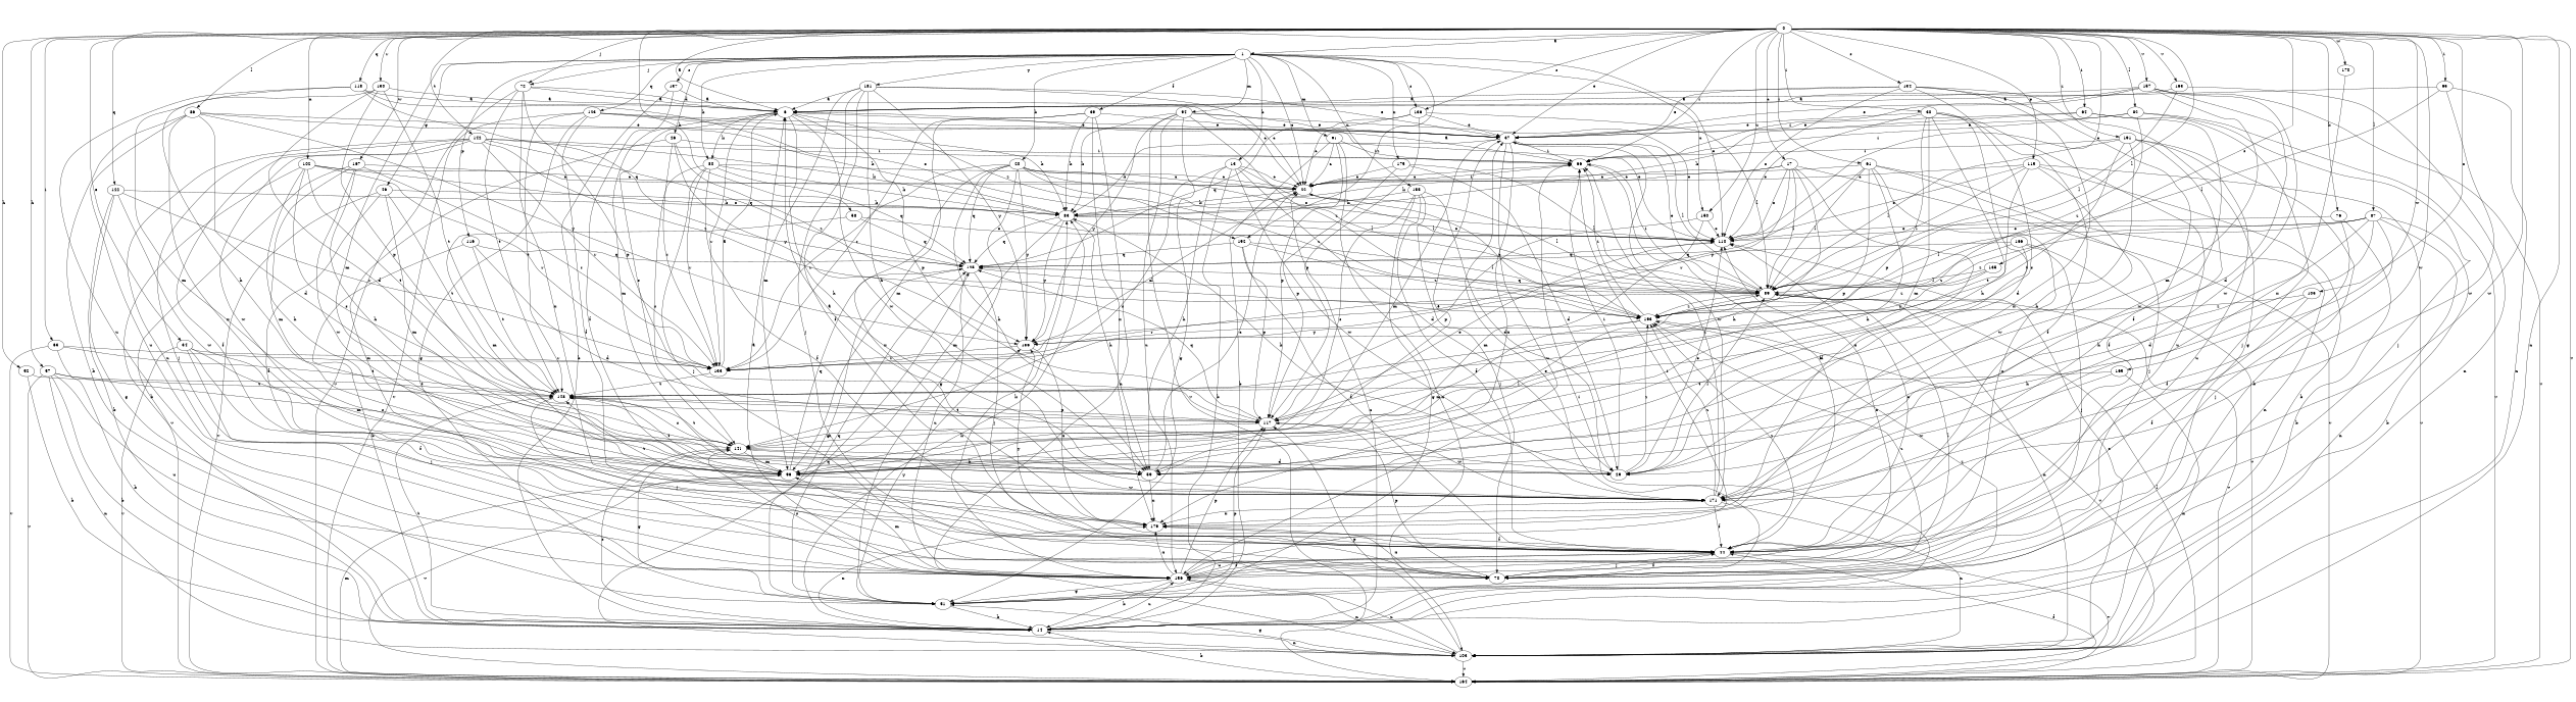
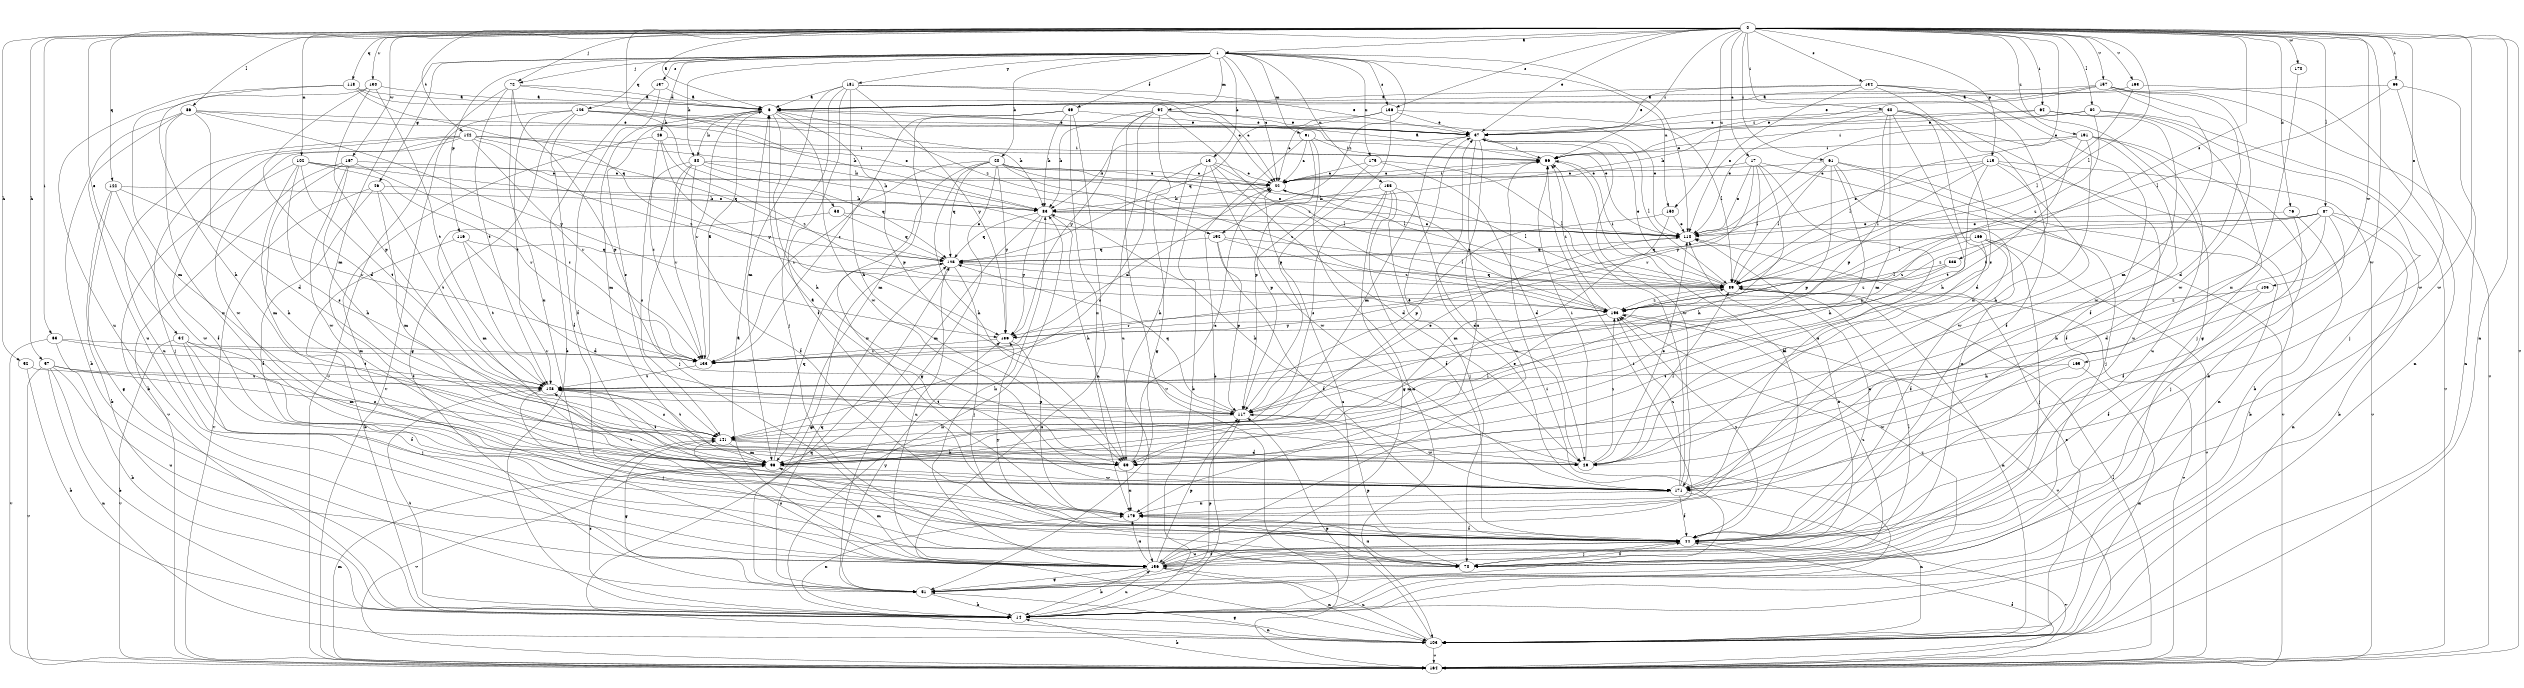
  strict digraph {
    0
    1
    6
    17
    34
    37
    52
    57
    58
    n10 [label=30]
    61
    63
    64
    65
    66
    72
    76
    82
    86
    87
    89
    102
    103
    105
    110
    115
    118
    122
    130
    134
-   135
+   135 [label=535]
    136
    142
    150
    157
    163
    164
    165
    167
    170
    171
    191
    44
    n44 [label=20]
    13
    22
    26
    39
    46
    80
    91
    94
    96
    116
    123
    137
    155
    175
    181
    192
    59
    117
    133
    141
    179
    n66 [label=83]
    n67 [label=70]
    156
    14
    148
    125
    29
    186
    193
    51
    166
    0 -> 1 [label=a]
    0 -> 6 [label=a]
    0 -> 17 [label=c]
    0 -> 34 [label=e]
    0 -> 37 [label=e]
    0 -> 52 [label=h]
    0 -> 57 [label=h]
    0 -> 58 [label=h]
    0 -> n10 [label=i]
    0 -> 61 [label=i]
    0 -> 63 [label=i]
    0 -> 64 [label=i]
    0 -> 65 [label=i]
    0 -> 66 [label=i]
    0 -> 72 [label=j]
    0 -> 76 [label=k]
    0 -> 82 [label=l]
    0 -> 86 [label=l]
    0 -> 87 [label=l]
    0 -> 89 [label=l]
    0 -> 102 [label=n]
    0 -> 103 [label=n]
    0 -> 105 [label=o]
    0 -> 110 [label=o]
    0 -> 115 [label=p]
    0 -> 118 [label=q]
    0 -> 122 [label=q]
    0 -> 130 [label=r]
    0 -> 134 [label=s]
    0 -> 135 [label=s]
    0 -> 136 [label=s]
    0 -> 142 [label=t]
    0 -> 150 [label=u]
    0 -> 157 [label=v]
    0 -> 163 [label=v]
    0 -> 164 [label=v]
    0 -> 165 [label=w]
    0 -> 167 [label=w]
    0 -> 170 [label=w]
    0 -> 171 [label=w]
    0 -> 191 [label=z]
    0 -> 44 [label=w]
    1 -> 72 [label=j]
    1 -> 110 [label=o]
    1 -> 136 [label=s]
    1 -> 150 [label=u]
    1 -> n44 [label=b]
    1 -> 13 [label=b]
    1 -> 22 [label=c]
    1 -> 26 [label=d]
    1 -> 39 [label=f]
    1 -> 46 [label=g]
    1 -> 80 [label=k]
    1 -> 91 [label=m]
    1 -> 94 [label=m]
    1 -> 96 [label=m]
    1 -> 116 [label=p]
    1 -> 123 [label=q]
    1 -> 137 [label=s]
    1 -> 155 [label=u]
    1 -> 175 [label=x]
    1 -> 181 [label=y]
    1 -> 192 [label=z]
    6 -> 37 [label=e]
    6 -> 171 [label=w]
    6 -> 80 [label=k]
    6 -> 96 [label=m]
    6 -> 192 [label=z]
    6 -> 59 [label=h]
    6 -> 117 [label=p]
    6 -> 133 [label=r]
    6 -> 141 [label=s]
    17 -> 89 [label=l]
    17 -> 110 [label=o]
    17 -> 164 [label=v]
    17 -> 22 [label=c]
    17 -> 59 [label=h]
    17 -> 133 [label=r]
    17 -> 179 [label=x]
-   17 -> n66 [label=k]
    34 -> 164 [label=v]
    34 -> 44 [label=f]
    34 -> 96 [label=m]
    34 -> 133 [label=r]
    34 -> n67 [label=j]
    37 -> 66 [label=i]
    37 -> 89 [label=l]
    37 -> 171 [label=w]
    37 -> 96 [label=m]
    37 -> 179 [label=x]
    37 -> n66 [label=k]
    37 -> 156 [label=u]
    52 -> 14 [label=b]
    52 -> 148 [label=t]
    57 -> 103 [label=n]
    57 -> 164 [label=v]
    57 -> 141 [label=s]
    57 -> 156 [label=u]
    57 -> 14 [label=b]
    57 -> 148 [label=t]
    58 -> 110 [label=o]
    58 -> 96 [label=m]
    58 -> 125 [label=q]
    n10 -> 37 [label=e]
    n10 -> 110 [label=o]
    n10 -> 44 [label=f]
    n10 -> 96 [label=m]
    n10 -> 59 [label=h]
    n10 -> 117 [label=p]
    n10 -> 156 [label=u]
    n10 -> 29 [label=d]
    61 -> 89 [label=l]
    61 -> 103 [label=n]
    61 -> 22 [label=c]
    61 -> 59 [label=h]
    61 -> 117 [label=p]
    61 -> n67 [label=j]
    61 -> 156 [label=u]
    61 -> 186 [label=y]
    63 -> 164 [label=v]
    63 -> 133 [label=r]
    63 -> 14 [label=b]
    63 -> 148 [label=t]
    64 -> 37 [label=e]
    64 -> 171 [label=w]
    64 -> n66 [label=k]
    64 -> n67 [label=j]
    65 -> 6 [label=a]
    65 -> 89 [label=l]
    65 -> 103 [label=n]
    65 -> 171 [label=w]
    66 -> 6 [label=a]
    66 -> 44 [label=f]
    66 -> 22 [label=c]
    72 -> 6 [label=a]
    72 -> 164 [label=v]
    72 -> 22 [label=c]
    72 -> 117 [label=p]
    72 -> 179 [label=x]
    72 -> 148 [label=t]
    76 -> 110 [label=o]
    76 -> 44 [label=f]
    76 -> 14 [label=b]
    82 -> 37 [label=e]
    82 -> 66 [label=i]
    82 -> 164 [label=v]
    82 -> n67 [label=j]
    82 -> 193 [label=z]
    86 -> 37 [label=e]
    86 -> 179 [label=x]
    86 -> n66 [label=k]
    86 -> 156 [label=u]
    86 -> 14 [label=b]
    86 -> 29 [label=d]
    86 -> 186 [label=y]
    87 -> 89 [label=l]
    87 -> 103 [label=n]
    87 -> 110 [label=o]
    87 -> 59 [label=h]
    87 -> n67 [label=j]
    87 -> 14 [label=b]
    87 -> 29 [label=d]
    87 -> 193 [label=z]
    89 -> 37 [label=e]
    89 -> 66 [label=i]
    89 -> 103 [label=n]
    89 -> 164 [label=v]
    89 -> 133 [label=r]
    89 -> 125 [label=q]
    89 -> 193 [label=z]
    102 -> 110 [label=o]
    102 -> 22 [label=c]
    102 -> 59 [label=h]
    102 -> 133 [label=r]
    102 -> 141 [label=s]
    102 -> 14 [label=b]
    102 -> 148 [label=t]
    103 -> 110 [label=o]
    103 -> 164 [label=v]
    103 -> 117 [label=p]
    103 -> n66 [label=k]
    103 -> 156 [label=u]
    103 -> 125 [label=q]
    103 -> 51 [label=g]
    105 -> 44 [label=f]
    105 -> 59 [label=h]
    105 -> 193 [label=z]
    110 -> 125 [label=q]
    115 -> 89 [label=l]
    115 -> 110 [label=o]
    115 -> 164 [label=v]
    115 -> 171 [label=w]
    115 -> 22 [label=c]
    115 -> 14 [label=b]
    115 -> 148 [label=t]
    118 -> 6 [label=a]
    118 -> 110 [label=o]
    118 -> 59 [label=h]
    118 -> 156 [label=u]
    118 -> 125 [label=q]
    122 -> 171 [label=w]
    122 -> 133 [label=r]
    122 -> n66 [label=k]
    122 -> 14 [label=b]
    122 -> 51 [label=g]
    130 -> 6 [label=a]
    130 -> 96 [label=m]
    130 -> 117 [label=p]
    130 -> 148 [label=t]
    130 -> 29 [label=d]
    134 -> 6 [label=a]
    134 -> 37 [label=e]
    134 -> 110 [label=o]
    134 -> 44 [label=f]
    134 -> 141 [label=s]
    134 -> 179 [label=x]
    134 -> 51 [label=g]
    135 -> 89 [label=l]
    135 -> 186 [label=y]
    135 -> 193 [label=z]
    136 -> 37 [label=e]
    136 -> 89 [label=l]
    136 -> 22 [label=c]
    136 -> 117 [label=p]
    136 -> 125 [label=q]
    142 -> 66 [label=i]
    142 -> 171 [label=w]
    142 -> 44 [label=f]
    142 -> 133 [label=r]
    142 -> n66 [label=k]
    142 -> n67 [label=j]
    142 -> 156 [label=u]
    142 -> 125 [label=q]
    142 -> 193 [label=z]
    150 -> 110 [label=o]
    150 -> 96 [label=m]
    150 -> 117 [label=p]
    157 -> 6 [label=a]
    157 -> 37 [label=e]
    157 -> 66 [label=i]
    157 -> 164 [label=v]
    157 -> 171 [label=w]
    157 -> 96 [label=m]
    157 -> 29 [label=d]
    163 -> 6 [label=a]
    163 -> 89 [label=l]
    163 -> 103 [label=n]
    164 -> 89 [label=l]
    164 -> 44 [label=f]
    164 -> 96 [label=m]
    164 -> 14 [label=b]
    165 -> 103 [label=n]
    165 -> 171 [label=w]
    165 -> 148 [label=t]
    167 -> 164 [label=v]
    167 -> 171 [label=w]
    167 -> 22 [label=c]
    167 -> 96 [label=m]
    167 -> 59 [label=h]
    167 -> 133 [label=r]
    170 -> 179 [label=x]
    171 -> 6 [label=a]
    171 -> 66 [label=i]
    171 -> 103 [label=n]
    171 -> 44 [label=f]
    171 -> 179 [label=x]
    171 -> 148 [label=t]
    171 -> 193 [label=z]
    191 -> 66 [label=i]
    191 -> 89 [label=l]
    191 -> 44 [label=f]
    191 -> 59 [label=h]
    191 -> 156 [label=u]
    191 -> 14 [label=b]
    191 -> 148 [label=t]
    44 -> 110 [label=o]
    44 -> 164 [label=v]
    44 -> n67 [label=j]
    44 -> 156 [label=u]
    44 -> 186 [label=y]
    44 -> 193 [label=z]
    n44 -> 89 [label=l]
    n44 -> 110 [label=o]
    n44 -> 22 [label=c]
    n44 -> 59 [label=h]
    n44 -> 133 [label=r]
    n44 -> 179 [label=x]
    n44 -> 125 [label=q]
    n44 -> 186 [label=y]
    n44 -> 193 [label=z]
    n44 -> 51 [label=g]
    13 -> 89 [label=l]
    13 -> 171 [label=w]
    13 -> 22 [label=c]
    13 -> 59 [label=h]
    13 -> 141 [label=s]
    13 -> 14 [label=b]
    13 -> 29 [label=d]
    22 -> 66 [label=i]
    22 -> 89 [label=l]
    22 -> n66 [label=k]
    26 -> 66 [label=i]
    26 -> 133 [label=r]
    26 -> 156 [label=u]
    26 -> 186 [label=y]
    26 -> 193 [label=z]
    39 -> 37 [label=e]
    39 -> 103 [label=n]
    39 -> 96 [label=m]
    39 -> 133 [label=r]
    39 -> 179 [label=x]
    39 -> n66 [label=k]
    46 -> 164 [label=v]
    46 -> 44 [label=f]
    46 -> 96 [label=m]
    46 -> n66 [label=k]
    46 -> 148 [label=t]
    80 -> 44 [label=f]
    80 -> 22 [label=c]
    80 -> 133 [label=r]
    80 -> 141 [label=s]
    80 -> n66 [label=k]
    80 -> n67 [label=j]
    80 -> 125 [label=q]
    91 -> 66 [label=i]
    91 -> 103 [label=n]
    91 -> 22 [label=c]
    91 -> 117 [label=p]
    91 -> 14 [label=b]
    94 -> 37 [label=e]
    94 -> 110 [label=o]
    94 -> 164 [label=v]
    94 -> n66 [label=k]
    94 -> 156 [label=u]
    94 -> 186 [label=y]
    94 -> 193 [label=z]
    94 -> 51 [label=g]
    96 -> 37 [label=e]
    96 -> 89 [label=l]
    96 -> 164 [label=v]
    96 -> 171 [label=w]
    96 -> 148 [label=t]
    96 -> 125 [label=q]
    116 -> 14 [label=b]
    116 -> 148 [label=t]
    116 -> 125 [label=q]
    116 -> 29 [label=d]
    123 -> 37 [label=e]
    123 -> 110 [label=o]
    123 -> 164 [label=v]
    123 -> 44 [label=f]
    123 -> n66 [label=k]
    123 -> 148 [label=t]
    123 -> 51 [label=g]
    137 -> 6 [label=a]
    137 -> 44 [label=f]
    137 -> 14 [label=b]
    155 -> 44 [label=f]
    155 -> 141 [label=s]
    155 -> n66 [label=k]
    155 -> n67 [label=j]
    155 -> 29 [label=d]
    155 -> 51 [label=g]
    175 -> 89 [label=l]
    175 -> 22 [label=c]
    175 -> 117 [label=p]
    175 -> 29 [label=d]
    181 -> 6 [label=a]
    181 -> 37 [label=e]
    181 -> 44 [label=f]
    181 -> 22 [label=c]
    181 -> 96 [label=m]
    181 -> 59 [label=h]
    181 -> n67 [label=j]
    181 -> 186 [label=y]
    192 -> 89 [label=l]
    192 -> 44 [label=f]
    192 -> 117 [label=p]
    192 -> 125 [label=q]
    192 -> 193 [label=z]
    59 -> 22 [label=c]
    59 -> 179 [label=x]
    117 -> 110 [label=o]
    117 -> 171 [label=w]
    117 -> 141 [label=s]
    117 -> 148 [label=t]
    117 -> 125 [label=q]
    133 -> 6 [label=a]
    133 -> 22 [label=c]
    133 -> 148 [label=t]
    141 -> 96 [label=m]
    141 -> 59 [label=h]
    141 -> 148 [label=t]
    141 -> 29 [label=d]
    141 -> 51 [label=g]
    179 -> 44 [label=f]
    n66 -> 110 [label=o]
    n66 -> 96 [label=m]
    n66 -> 59 [label=h]
    n66 -> 125 [label=q]
    n66 -> 186 [label=y]
    n67 -> 44 [label=f]
    n67 -> 117 [label=p]
    n67 -> 179 [label=x]
    n67 -> 193 [label=z]
    156 -> 6 [label=a]
    156 -> 66 [label=i]
    156 -> 89 [label=l]
    156 -> 103 [label=n]
    156 -> 110 [label=o]
    156 -> 44 [label=f]
    156 -> 96 [label=m]
    156 -> 117 [label=p]
    156 -> 141 [label=s]
    156 -> 179 [label=x]
    156 -> n66 [label=k]
    156 -> 14 [label=b]
    156 -> 51 [label=g]
    14 -> 66 [label=i]
    14 -> 103 [label=n]
    14 -> 22 [label=c]
    14 -> 141 [label=s]
    14 -> 179 [label=x]
    14 -> 156 [label=u]
    14 -> 148 [label=t]
    148 -> 117 [label=p]
    148 -> 141 [label=s]
    148 -> n67 [label=j]
    125 -> 89 [label=l]
    125 -> n67 [label=j]
    125 -> 156 [label=u]
    125 -> 51 [label=g]
    29 -> 66 [label=i]
    29 -> 89 [label=l]
    29 -> 110 [label=o]
    29 -> n66 [label=k]
    29 -> 193 [label=z]
    186 -> 133 [label=r]
    186 -> 179 [label=x]
    193 -> 66 [label=i]
    193 -> 164 [label=v]
    193 -> 22 [label=c]
    193 -> 96 [label=m]
    193 -> 186 [label=y]
    51 -> 37 [label=e]
    51 -> 117 [label=p]
    51 -> 14 [label=b]
    51 -> 125 [label=q]
    51 -> 186 [label=y]
    51 -> 193 [label=z]
    166 -> 164 [label=v]
+   166 -> 44 [label=f]
    166 -> n67 [label=j]
    166 -> 125 [label=q]
    166 -> 29 [label=d]
    166 -> 193 [label=z]
  }
